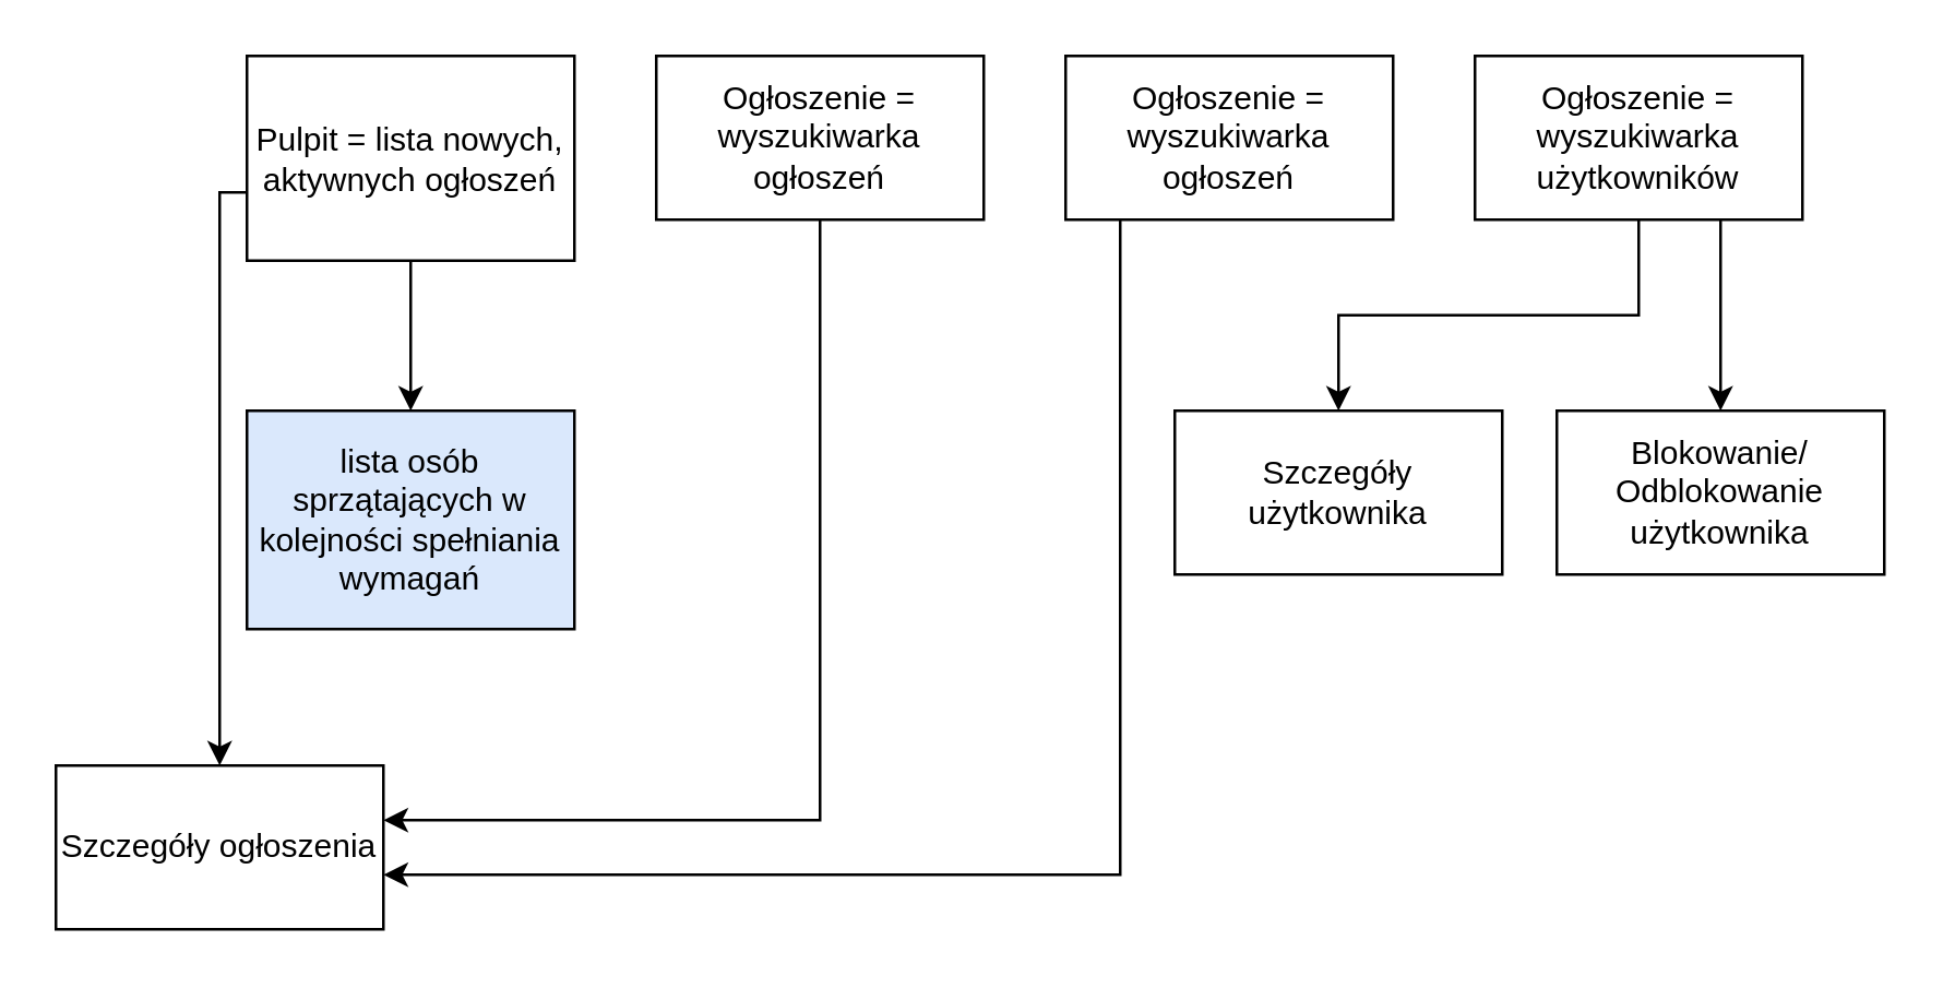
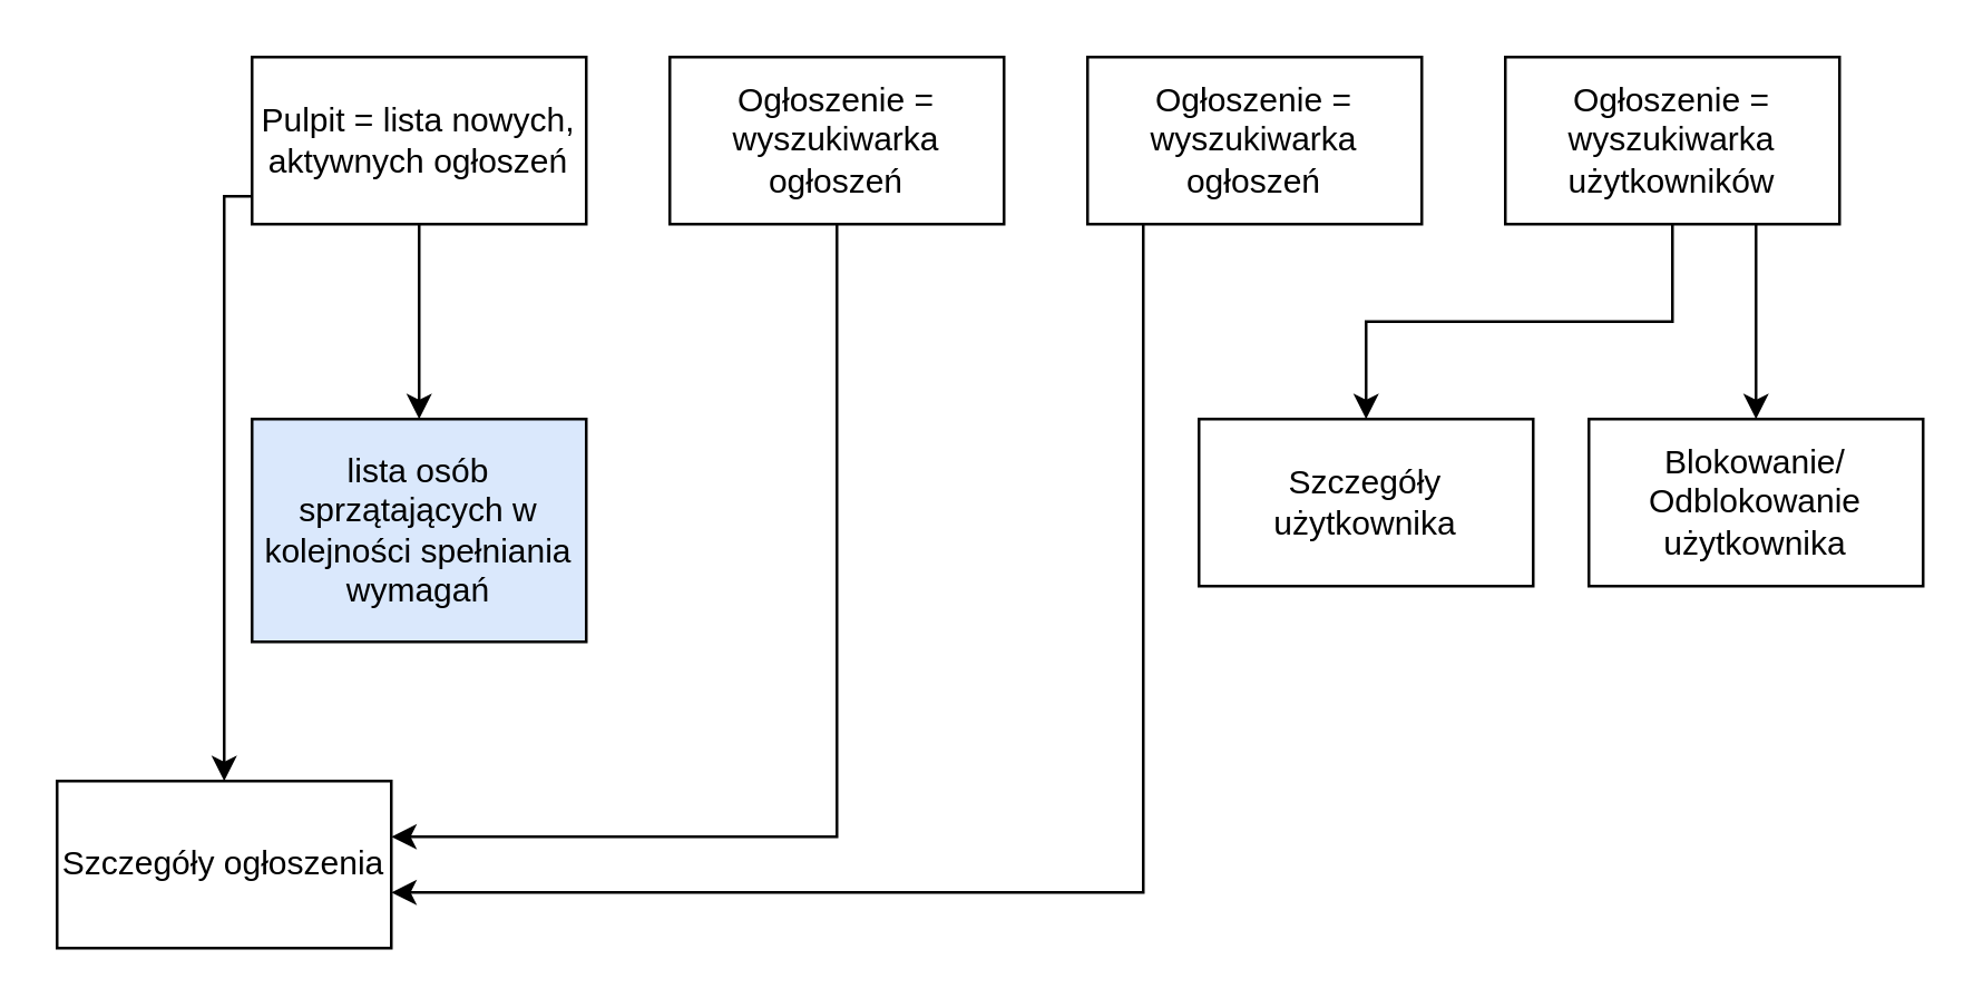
  <mxCell id="0" />
  <mxCell id="1" parent="0" />
  <mxCell id="2" style="edgeStyle=orthogonalEdgeStyle;rounded=0;orthogonalLoop=1;jettySize=auto;html=1;" edge="1" parent="1" source="4" target="5"><mxGeometry relative="1" as="geometry"><mxPoint x="150" y="180" as="targetPoint" /></mxGeometry></mxCell>
  <mxCell id="3" style="edgeStyle=orthogonalEdgeStyle;rounded=0;orthogonalLoop=1;jettySize=auto;html=1;" edge="1" parent="1" source="4" target="13"><mxGeometry relative="1" as="geometry"><mxPoint x="20" y="160" as="targetPoint" /><Array as="points"><mxPoint x="80" y="70" /></Array></mxGeometry></mxCell>
- <mxCell id="4" value="Pulpit = lista nowych, aktywnych ogłoszeń" style="rounded=0;whiteSpace=wrap;html=1;" vertex="1" parent="1"><mxGeometry x="90" y="20" width="120" height="75" as="geometry" /></mxCell>
+ <mxCell id="4" value="Pulpit = lista nowych, aktywnych ogłoszeń" style="rounded=0;whiteSpace=wrap;html=1;" vertex="1" parent="1"><mxGeometry x="90" y="20" width="120" height="60" as="geometry" /></mxCell>
  <mxCell id="5" value="lista osób sprzątających w kolejności spełniania wymagań" style="rounded=0;whiteSpace=wrap;html=1;fillColor=#dae8fc;" vertex="1" parent="1"><mxGeometry x="90" y="150" width="120" height="80" as="geometry" /></mxCell>
  <mxCell id="6" style="edgeStyle=orthogonalEdgeStyle;rounded=0;orthogonalLoop=1;jettySize=auto;html=1;" edge="1" parent="1" source="7" target="13"><mxGeometry relative="1" as="geometry"><mxPoint x="300" y="150" as="targetPoint" /><Array as="points"><mxPoint x="300" y="300" /></Array></mxGeometry></mxCell>
  <mxCell id="7" value="Ogłoszenie = wyszukiwarka ogłoszeń" style="rounded=0;whiteSpace=wrap;html=1;" vertex="1" parent="1"><mxGeometry x="240" y="20" width="120" height="60" as="geometry" /></mxCell>
  <mxCell id="8" style="edgeStyle=orthogonalEdgeStyle;rounded=0;orthogonalLoop=1;jettySize=auto;html=1;" edge="1" parent="1" source="9" target="13"><mxGeometry relative="1" as="geometry"><mxPoint x="450" y="150" as="targetPoint" /><Array as="points"><mxPoint x="410" y="320" /></Array></mxGeometry></mxCell>
  <mxCell id="9" value="Ogłoszenie = wyszukiwarka ogłoszeń" style="rounded=0;whiteSpace=wrap;html=1;" vertex="1" parent="1"><mxGeometry x="390" y="20" width="120" height="60" as="geometry" /></mxCell>
  <mxCell id="10" style="edgeStyle=orthogonalEdgeStyle;rounded=0;orthogonalLoop=1;jettySize=auto;html=1;" edge="1" parent="1" source="12" target="14"><mxGeometry relative="1" as="geometry"><mxPoint x="600" y="170" as="targetPoint" /></mxGeometry></mxCell>
  <mxCell id="11" style="edgeStyle=orthogonalEdgeStyle;rounded=0;orthogonalLoop=1;jettySize=auto;html=1;" edge="1" parent="1" source="12" target="15"><mxGeometry relative="1" as="geometry"><Array as="points"><mxPoint x="630" y="100" /><mxPoint x="630" y="100" /></Array></mxGeometry></mxCell>
  <mxCell id="12" value="Ogłoszenie = wyszukiwarka użytkowników" style="rounded=0;whiteSpace=wrap;html=1;" vertex="1" parent="1"><mxGeometry x="540" y="20" width="120" height="60" as="geometry" /></mxCell>
  <mxCell id="13" value="Szczegóły ogłoszenia" style="rounded=0;whiteSpace=wrap;html=1;" vertex="1" parent="1"><mxGeometry x="20" y="280" width="120" height="60" as="geometry" /></mxCell>
  <mxCell id="14" value="Szczegóły użytkownika" style="rounded=0;whiteSpace=wrap;html=1;" vertex="1" parent="1"><mxGeometry x="430" y="150" width="120" height="60" as="geometry" /></mxCell>
  <mxCell id="15" value="Blokowanie/ Odblokowanie użytkownika" style="rounded=0;whiteSpace=wrap;html=1;" vertex="1" parent="1"><mxGeometry x="570" y="150" width="120" height="60" as="geometry" /></mxCell>
